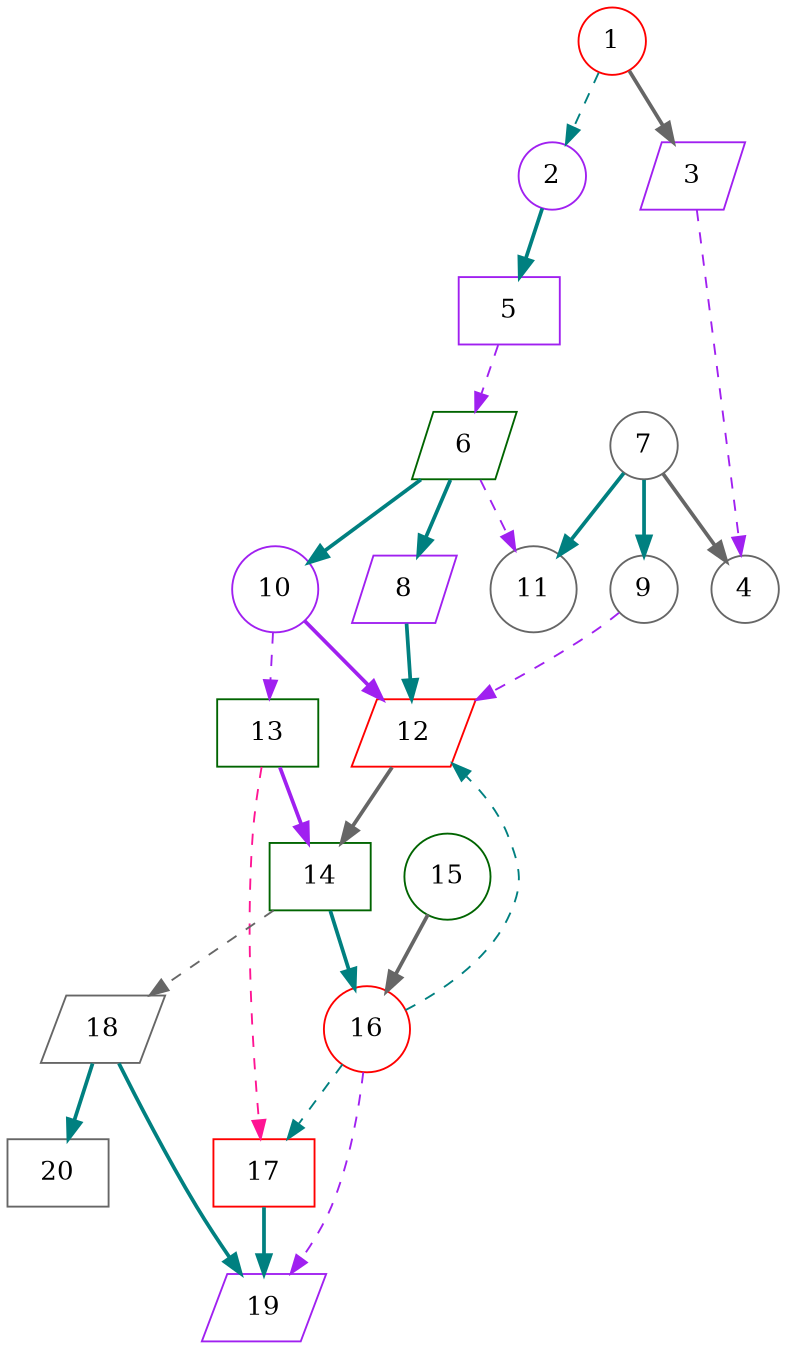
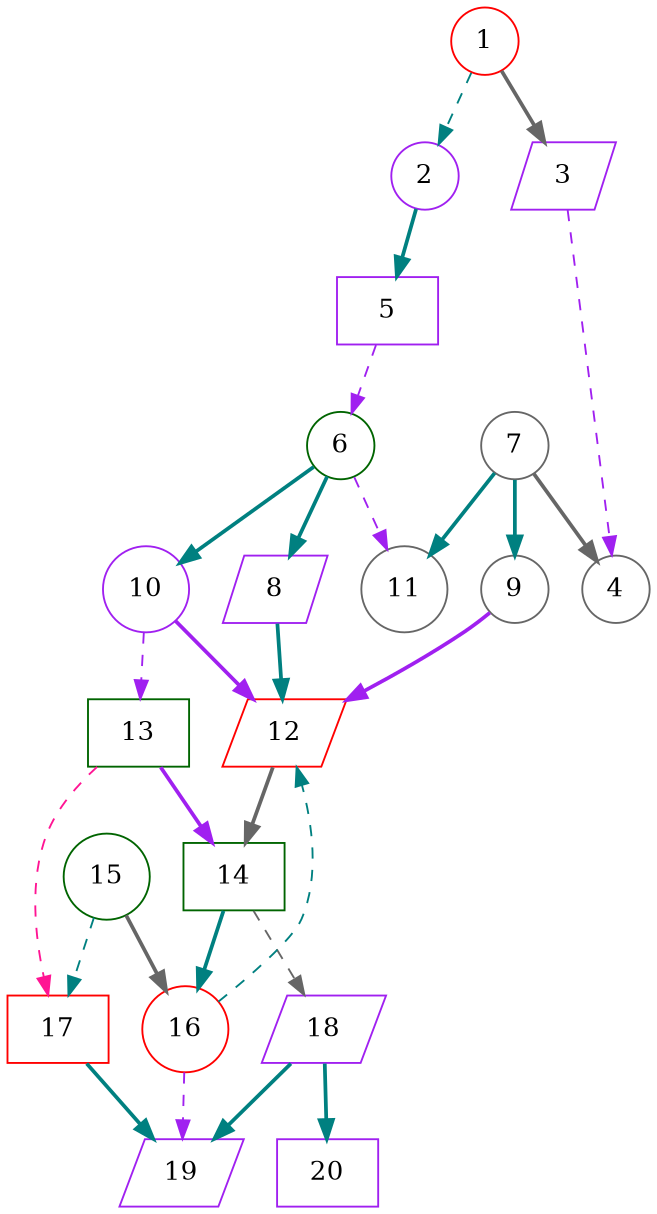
  digraph {
    node [alpha=0.16 color=purple shape=circle]
    edge [color=teal style=bold]
    1 [alpha=0.15 color=red expect_size=11357184]
    2 [expect_size=15477760]
    3 [alpha=0.02 expect_size=30908416 shape=parallelogram]
    5 [alpha=0.08 expect_size=28554240 shape=box]
    4 [alpha=0.10 color=gray40 expect_size=50132992]
-   6 [alpha=0.00 color=darkgreen expect_size=15561728 shape=parallelogram]
+   6 [alpha=0.00 color=darkgreen expect_size=15561728]
    11 [alpha=0.01 color=gray40 expect_size=25562112]
    8 [alpha=0.04 expect_size=43957248 shape=parallelogram]
    10 [expect_size=27532288]
    7 [alpha=0.19 color=gray40 expect_size=40665088]
    9 [alpha=0.02 color=gray40 expect_size=7116800]
    12 [alpha=0.00 color=red expect_size=13576192 shape=parallelogram]
    13 [alpha=0.18 color=darkgreen expect_size=52073472 shape=box]
    14 [alpha=0.01 color=darkgreen expect_size=10213376 shape=box]
    17 [alpha=0.02 color=red expect_size=5778432 shape=box]
    16 [alpha=0.13 color=red expect_size=52208640]
-   18 [alpha=0.12 color=gray40 expect_size=50947072 shape=parallelogram]
+   18 [alpha=0.12 expect_size=50947072 shape=parallelogram]
    15 [alpha=0.09 color=darkgreen expect_size=33540096]
    19 [alpha=0.09 expect_size=12667904 shape=parallelogram]
-   20 [color=gray40 expect_size=17314816 shape=box]
+   20 [expect_size=17314816 shape=box]
    1 -> 2 [style=dashed]
    1 -> 3 [color=gray40]
    2 -> 5
    3 -> 4 [color=purple style=dashed]
    5 -> 6 [color=purple style=dashed]
    6 -> 11 [color=purple style=dashed]
    6 -> 8
    6 -> 10
    8 -> 12
    10 -> 12 [color=purple]
    10 -> 13 [color=purple style=dashed]
    7 -> 4 [color=gray40]
    7 -> 11
    7 -> 9
-   9 -> 12 [color=purple style=dashed]
+   9 -> 12 [color=purple]
    12 -> 14 [color=gray40]
    13 -> 14 [color=purple]
    13 -> 17 [color=deeppink style=dashed]
    14 -> 16
    14 -> 18 [color=gray40 style=dashed]
    17 -> 19
    16 -> 12 [style=dashed]
    16 -> 19 [color=purple style=dashed]
    18 -> 19
    18 -> 20
-   16 -> 17 [style=dashed]
+   15 -> 17 [style=dashed]
    15 -> 16 [color=gray40]
  }
